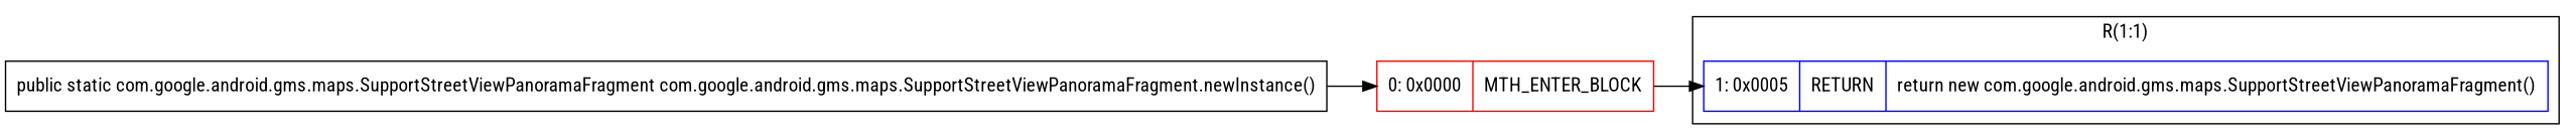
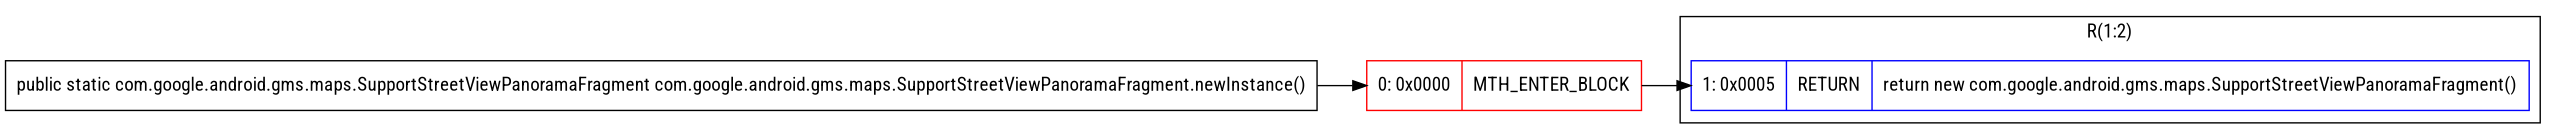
  digraph {
    rankdir=LR
    fontname="Roboto Condensed"
    node [shape=record fontname="Roboto Condensed"]
    edge [fontname="Roboto Condensed"]
    n1 [color=blue label="{1\:\ 0x0005|RETURN\l|return new com.google.android.gms.maps.SupportStreetViewPanoramaFragment()\l}"]
    n2 [color=red label="{0\:\ 0x0000|MTH_ENTER_BLOCK\l}"]
    n3 [label="{public static com.google.android.gms.maps.SupportStreetViewPanoramaFragment com.google.android.gms.maps.SupportStreetViewPanoramaFragment.newInstance() }"]
    subgraph cluster_1 {
-     label="R(1:1)"
+     label="R(1:2)"
      n1
    }
    n2 -> n1
    n3 -> n2
  }
